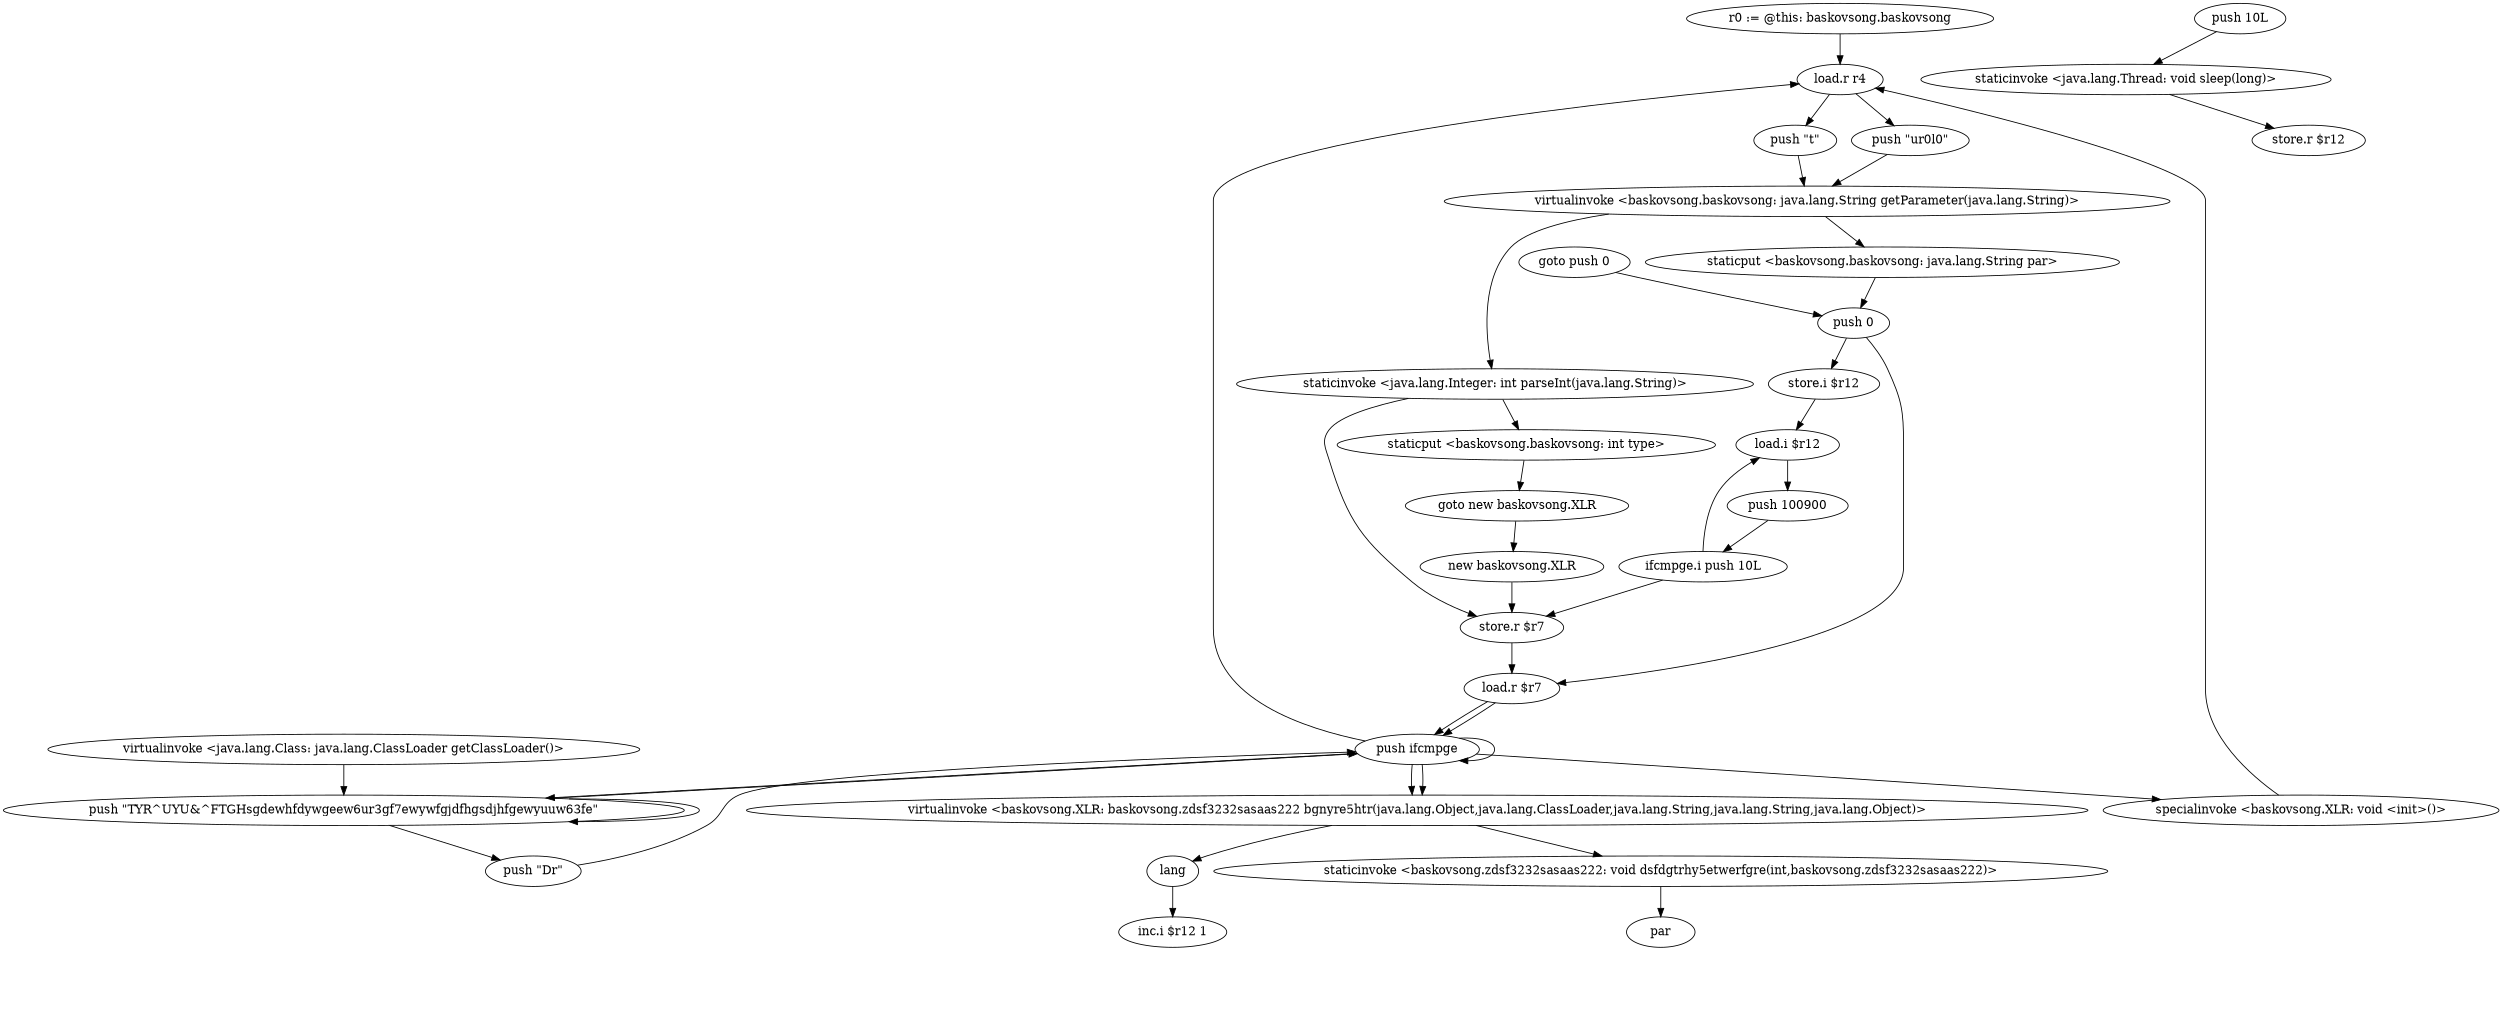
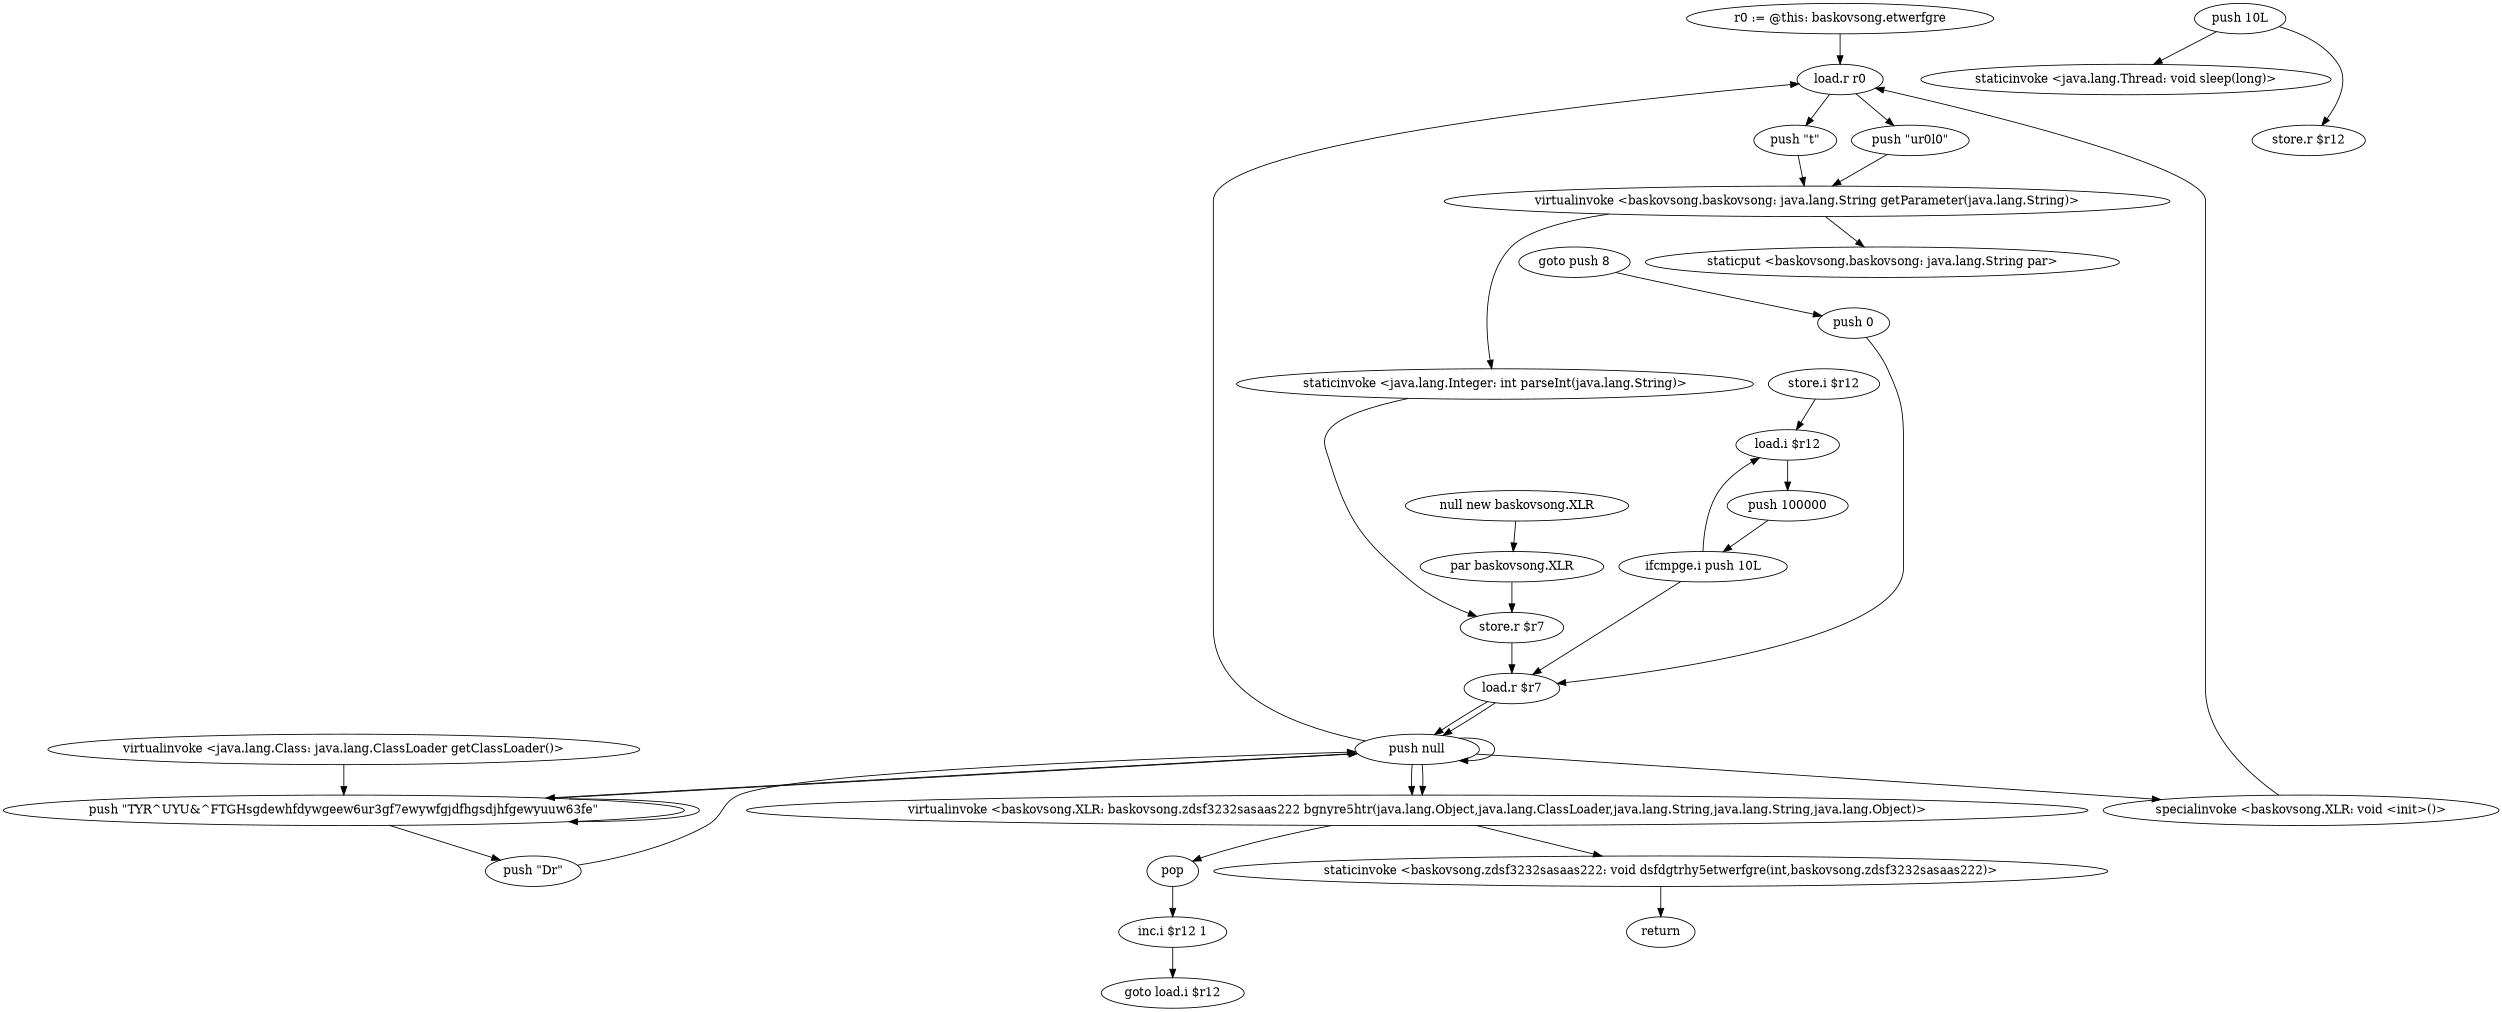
  digraph {
-   "r0 := @this: baskovsong.baskovsong"
-   "load.r r0" [label="load.r r4"]
+   "r0 := @this: baskovsong.baskovsong" [label="r0 := @this: baskovsong.etwerfgre"]
+   "load.r r0"
    "push \"t\""
    "push \"ur0l0\""
    "virtualinvoke <baskovsong.baskovsong: java.lang.String getParameter(java.lang.String)>"
    "staticinvoke <java.lang.Integer: int parseInt(java.lang.String)>"
    "staticput <baskovsong.baskovsong: java.lang.String par>"
-   "staticput <baskovsong.baskovsong: int type>"
    "store.r $r7"
    "push 0"
-   "goto new baskovsong.XLR"
+   "goto new baskovsong.XLR" [label="null new baskovsong.XLR"]
    "load.r $r7"
-   "new baskovsong.XLR"
-   "push null" [label="push ifcmpge"]
+   "new baskovsong.XLR" [label="par baskovsong.XLR"]
+   "push null"
    "specialinvoke <baskovsong.XLR: void <init>()>"
    "push \"TYR^UYU&^FTGHsgdewhfdywgeew6ur3gf7ewywfgjdfhgsdjhfgewyuuw63fe\""
    "virtualinvoke <baskovsong.XLR: baskovsong.zdsf3232sasaas222 bgnyre5htr(java.lang.Object,java.lang.ClassLoader,java.lang.String,java.lang.String,java.lang.Object)>"
    "store.i $r12"
    "load.i $r12"
-   "push 100000" [label="push 100900"]
+   "push 100000"
    "ifcmpge.i push 10L"
    "push 10L"
    "staticinvoke <java.lang.Thread: void sleep(long)>"
    "push \"Dr\""
-   pop [label=lang]
+   pop
    "staticinvoke <baskovsong.zdsf3232sasaas222: void dsfdgtrhy5etwerfgre(int,baskovsong.zdsf3232sasaas222)>"
    "inc.i $r12 1"
-   return [label=par]
+   return
+   "goto load.i $r12"
    "store.r $r12"
-   "goto push 0"
+   "goto push 0" [label="goto push 8"]
    "virtualinvoke <java.lang.Class: java.lang.ClassLoader getClassLoader()>"
    "r0 := @this: baskovsong.baskovsong" -> "load.r r0"
    "load.r r0" -> "push \"t\""
    "load.r r0" -> "push \"ur0l0\""
    "push \"t\"" -> "virtualinvoke <baskovsong.baskovsong: java.lang.String getParameter(java.lang.String)>"
    "push \"ur0l0\"" -> "virtualinvoke <baskovsong.baskovsong: java.lang.String getParameter(java.lang.String)>"
    "virtualinvoke <baskovsong.baskovsong: java.lang.String getParameter(java.lang.String)>" -> "staticinvoke <java.lang.Integer: int parseInt(java.lang.String)>"
    "virtualinvoke <baskovsong.baskovsong: java.lang.String getParameter(java.lang.String)>" -> "staticput <baskovsong.baskovsong: java.lang.String par>"
-   "staticinvoke <java.lang.Integer: int parseInt(java.lang.String)>" -> "staticput <baskovsong.baskovsong: int type>"
    "staticinvoke <java.lang.Integer: int parseInt(java.lang.String)>" -> "store.r $r7"
-   "staticput <baskovsong.baskovsong: java.lang.String par>" -> "push 0"
-   "staticput <baskovsong.baskovsong: int type>" -> "goto new baskovsong.XLR"
    "store.r $r7" -> "load.r $r7"
    "push 0" -> "load.r $r7"
-   "push 0" -> "store.i $r12"
    "goto new baskovsong.XLR" -> "new baskovsong.XLR"
    "load.r $r7" -> "push null"
    "load.r $r7" -> "push null"
    "new baskovsong.XLR" -> "store.r $r7"
    "push null" -> "load.r r0"
    "push null" -> "push null"
    "push null" -> "specialinvoke <baskovsong.XLR: void <init>()>"
    "push null" -> "push \"TYR^UYU&^FTGHsgdewhfdywgeew6ur3gf7ewywfgjdfhgsdjhfgewyuuw63fe\""
    "push null" -> "virtualinvoke <baskovsong.XLR: baskovsong.zdsf3232sasaas222 bgnyre5htr(java.lang.Object,java.lang.ClassLoader,java.lang.String,java.lang.String,java.lang.Object)>"
    "push null" -> "virtualinvoke <baskovsong.XLR: baskovsong.zdsf3232sasaas222 bgnyre5htr(java.lang.Object,java.lang.ClassLoader,java.lang.String,java.lang.String,java.lang.Object)>"
    "specialinvoke <baskovsong.XLR: void <init>()>" -> "load.r r0"
    "push \"TYR^UYU&^FTGHsgdewhfdywgeew6ur3gf7ewywfgjdfhgsdjhfgewyuuw63fe\"" -> "push null"
    "push \"TYR^UYU&^FTGHsgdewhfdywgeew6ur3gf7ewywfgjdfhgsdjhfgewyuuw63fe\"" -> "push \"TYR^UYU&^FTGHsgdewhfdywgeew6ur3gf7ewywfgjdfhgsdjhfgewyuuw63fe\""
    "push \"TYR^UYU&^FTGHsgdewhfdywgeew6ur3gf7ewywfgjdfhgsdjhfgewyuuw63fe\"" -> "push \"Dr\""
    "virtualinvoke <baskovsong.XLR: baskovsong.zdsf3232sasaas222 bgnyre5htr(java.lang.Object,java.lang.ClassLoader,java.lang.String,java.lang.String,java.lang.Object)>" -> pop
    "virtualinvoke <baskovsong.XLR: baskovsong.zdsf3232sasaas222 bgnyre5htr(java.lang.Object,java.lang.ClassLoader,java.lang.String,java.lang.String,java.lang.Object)>" -> "staticinvoke <baskovsong.zdsf3232sasaas222: void dsfdgtrhy5etwerfgre(int,baskovsong.zdsf3232sasaas222)>"
    "store.i $r12" -> "load.i $r12"
    "load.i $r12" -> "push 100000"
    "push 100000" -> "ifcmpge.i push 10L"
-   "ifcmpge.i push 10L" -> "store.r $r7"
+   "ifcmpge.i push 10L" -> "load.r $r7"
    "ifcmpge.i push 10L" -> "load.i $r12"
    "push 10L" -> "staticinvoke <java.lang.Thread: void sleep(long)>"
-   "staticinvoke <java.lang.Thread: void sleep(long)>" -> "store.r $r12"
+   "push 10L" -> "store.r $r12"
    "push \"Dr\"" -> "push null"
    pop -> "inc.i $r12 1"
    "staticinvoke <baskovsong.zdsf3232sasaas222: void dsfdgtrhy5etwerfgre(int,baskovsong.zdsf3232sasaas222)>" -> return
+   "inc.i $r12 1" -> "goto load.i $r12"
    "goto push 0" -> "push 0"
    "virtualinvoke <java.lang.Class: java.lang.ClassLoader getClassLoader()>" -> "push \"TYR^UYU&^FTGHsgdewhfdywgeew6ur3gf7ewywfgjdfhgsdjhfgewyuuw63fe\""
  }
